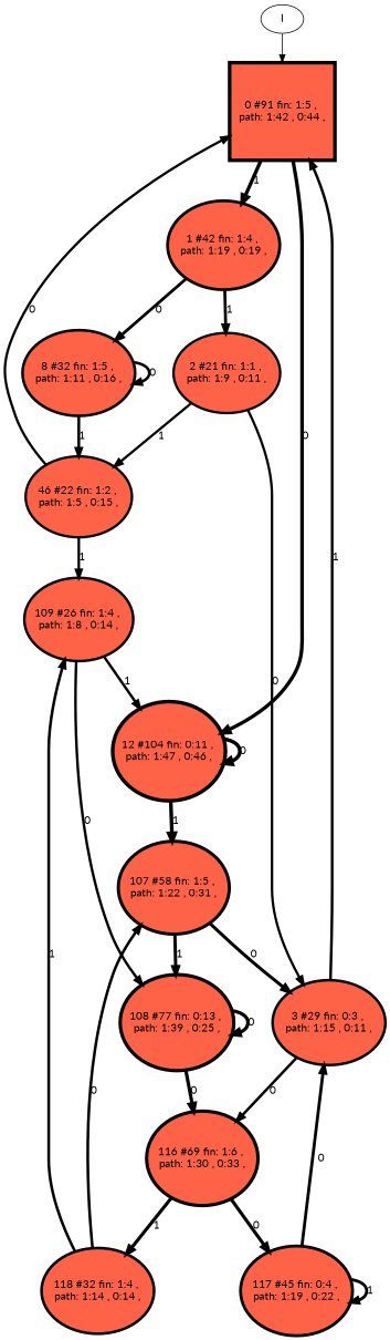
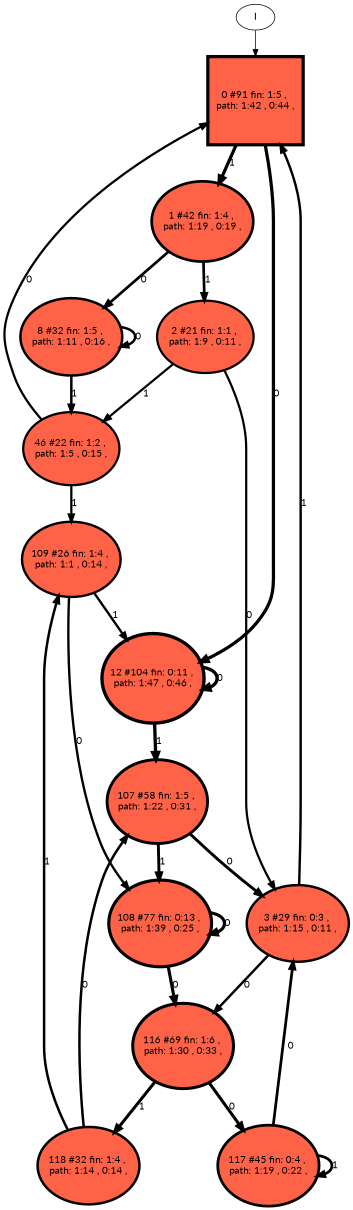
  digraph {
    fontname=Lato
    node [fillcolor=tomato fontname=Lato penwidth=3.49651 style=filled]
    edge [fontname=Lato penwidth=3.49651]
    n1 [height=1.7087 label="0 #91 fin: 1:5 , \n path: 1:42 , 0:44 , " penwidth=4.52179 shape=box width=1.7087]
    n2 [height=1.5605 label="1 #42 fin: 1:4 , \n path: 1:19 , 0:19 , " penwidth=3.7612 width=1.5605]
    n3 [height=1.73236 label="12 #104 fin: 0:11 , \n path: 1:47 , 0:46 , " penwidth=4.65396 width=1.73236]
    n4 [height=1.4088 label="2 #21 fin: 1:1 , \n path: 1:9 , 0:11 , " penwidth=3.09104 width=1.4088]
    n5 [height=1.5033 label="8 #32 fin: 1:5 , \n path: 1:11 , 0:16 , " width=1.5033]
    n6 [height=1.62483 label="107 #58 fin: 1:5 , \n path: 1:22 , 0:31 , " penwidth=4.07754 width=1.62483]
    I [fillcolor="" penwidth="" style=""]
    n8 [height=1.41961 label="46 #22 fin: 1:2 , \n path: 1:5 , 0:15 , " penwidth=3.13549 width=1.41961]
    n9 [height=1.48188 label="3 #29 fin: 0:3 , \n path: 1:15 , 0:11 , " penwidth=3.4012 width=1.48188]
    n10 [height=1.67835 label="108 #77 fin: 0:13 , \n path: 1:39 , 0:25 , " penwidth=4.35671 width=1.67835]
-   n11 [height=1.45765 label="109 #26 fin: 1:4 , \n path: 1:8 , 0:14 , " penwidth=3.29584 width=1.45765]
+   n11 [height=1.45765 label="109 #26 fin: 1:4 , \n path: 1:1 , 0:14 , " penwidth=3.29584 width=1.45765]
    n12 [height=1.65794 label="116 #69 fin: 1:6 , \n path: 1:30 , 0:33 , " penwidth=4.2485 width=1.65794]
    n13 [height=1.5033 label="118 #32 fin: 1:4 , \n path: 1:14 , 0:14 , " width=1.5033]
    n14 [height=1.57457 label="117 #45 fin: 0:4 , \n path: 1:19 , 0:22 , " penwidth=3.82864 width=1.57457]
    n1 -> n2 [label="1 " penwidth=4.52179]
    n1 -> n3 [label="0 " penwidth=4.52179]
    n2 -> n4 [label="1 " penwidth=3.7612]
    n2 -> n5 [label="0 " penwidth=3.7612]
    n3 -> n3 [label="0 " penwidth=4.65396]
    n3 -> n6 [label="1 " penwidth=4.65396]
    n4 -> n8 [label="1 " penwidth=3.09104]
    n4 -> n9 [label="0 " penwidth=3.09104]
    n5 -> n5 [label="0 "]
    n5 -> n8 [label="1 "]
    n6 -> n9 [label="0 " penwidth=4.07754]
    n6 -> n10 [label="1 " penwidth=4.07754]
    I -> n1 [penwidth=""]
    n8 -> n1 [label="0 " penwidth=3.13549]
    n8 -> n11 [label="1 " penwidth=3.13549]
    n9 -> n1 [label="1 " penwidth=3.4012]
    n9 -> n12 [label="0 " penwidth=3.4012]
    n10 -> n10 [label="0 " penwidth=4.35671]
    n10 -> n12 [label="0 " penwidth=4.35671]
    n11 -> n3 [label="1 " penwidth=3.29584]
    n11 -> n10 [label="0 " penwidth=3.29584]
    n12 -> n13 [label="1 " penwidth=4.2485]
    n12 -> n14 [label="0 " penwidth=4.2485]
    n13 -> n6 [label="0 "]
    n13 -> n11 [label="1 "]
    n14 -> n9 [label="0 " penwidth=3.82864]
    n14 -> n14 [label="1 " penwidth=3.82864]
  }
